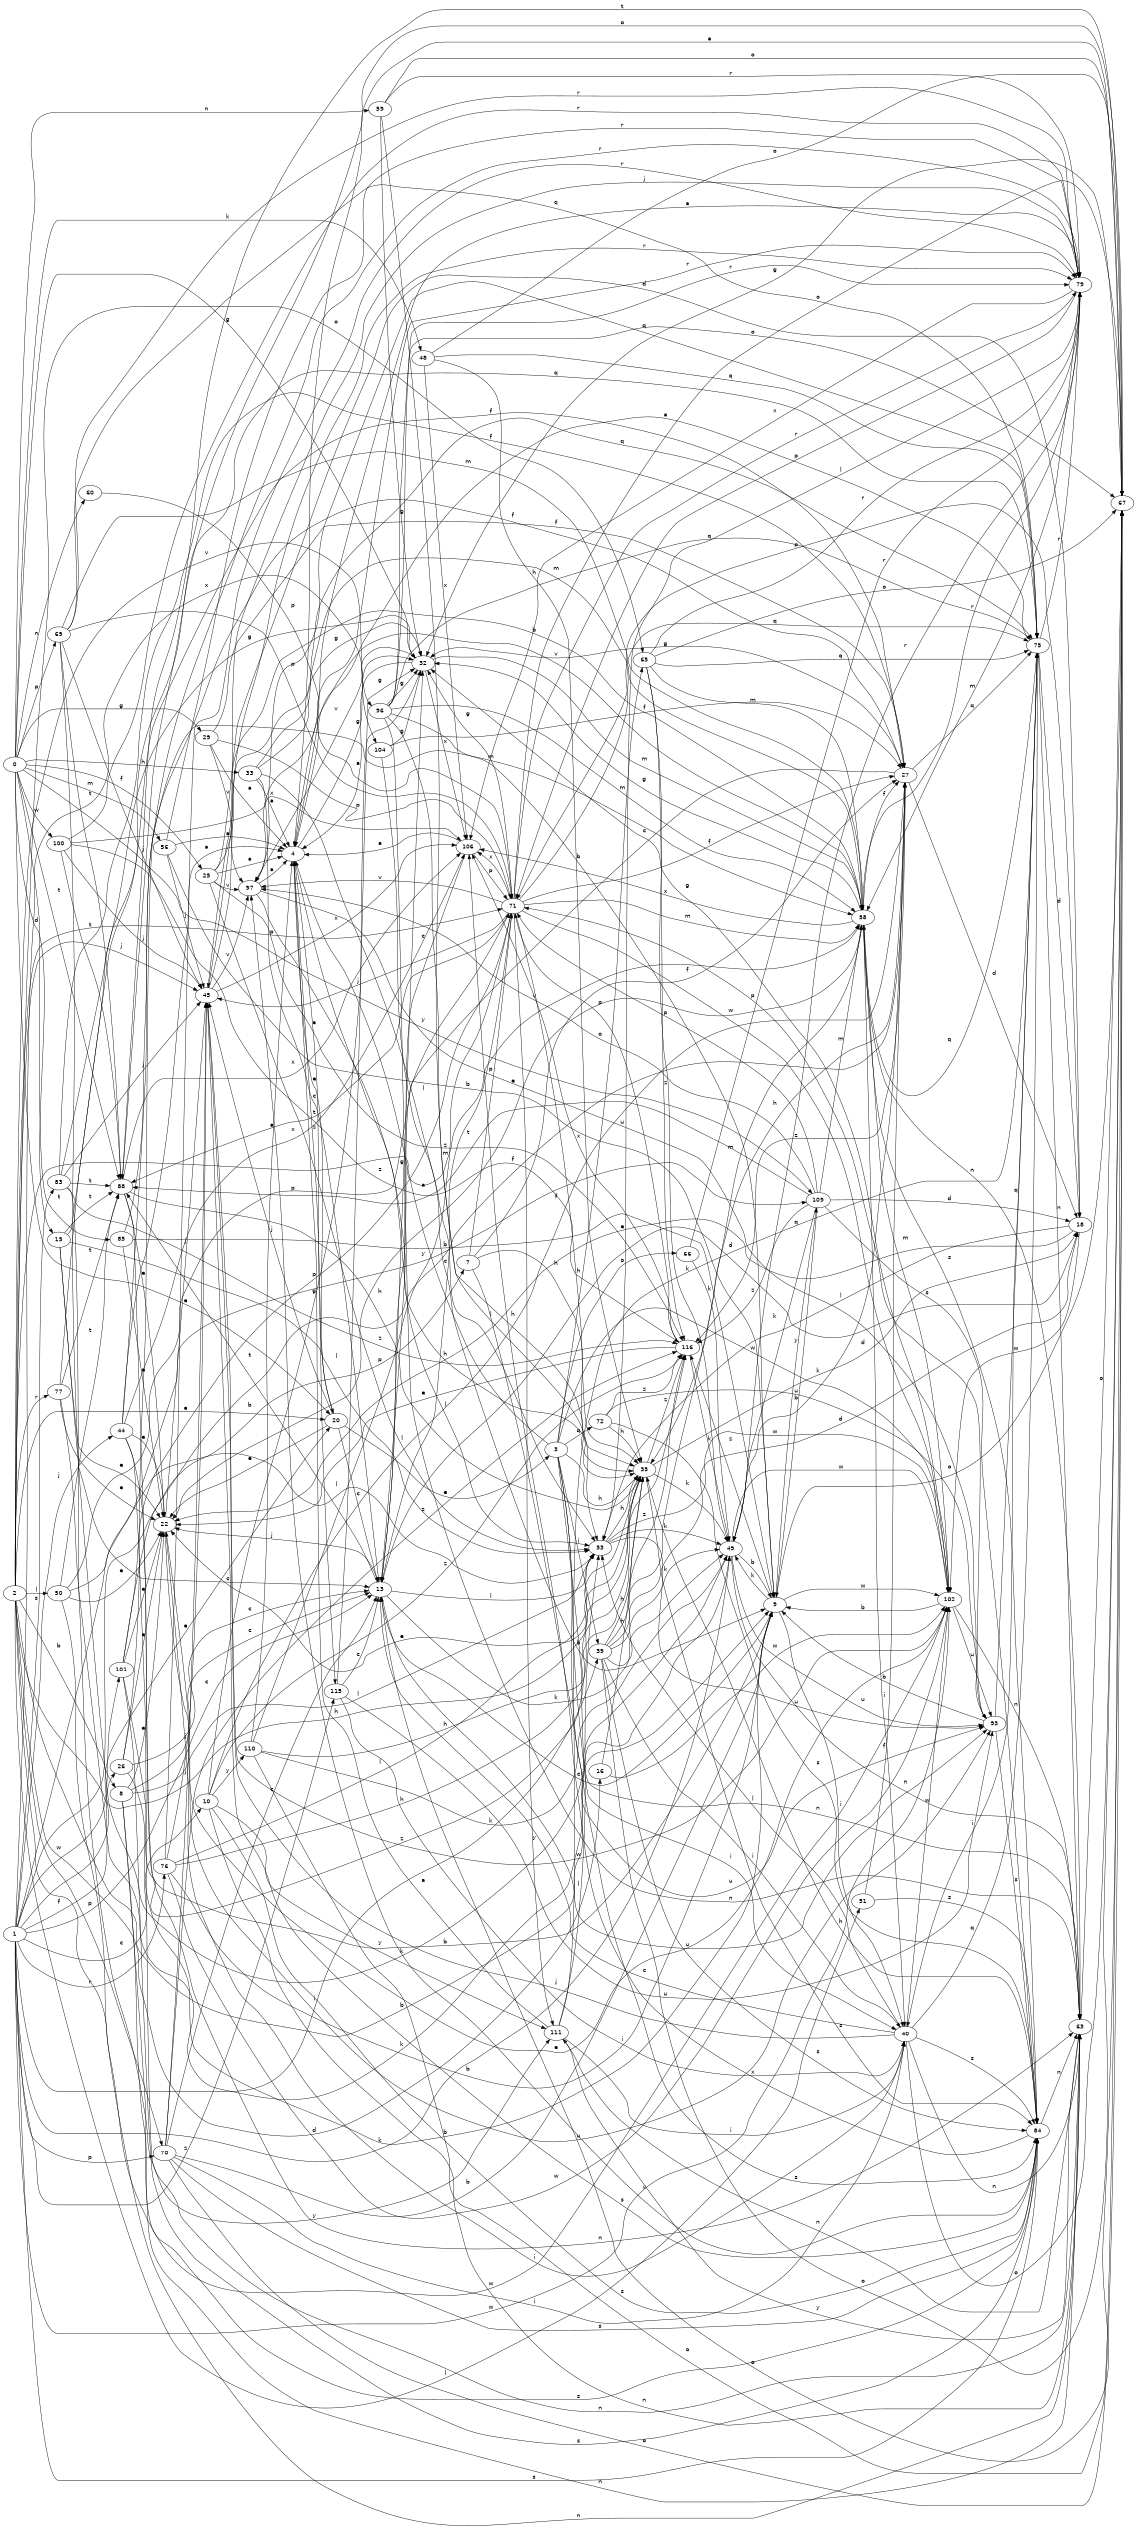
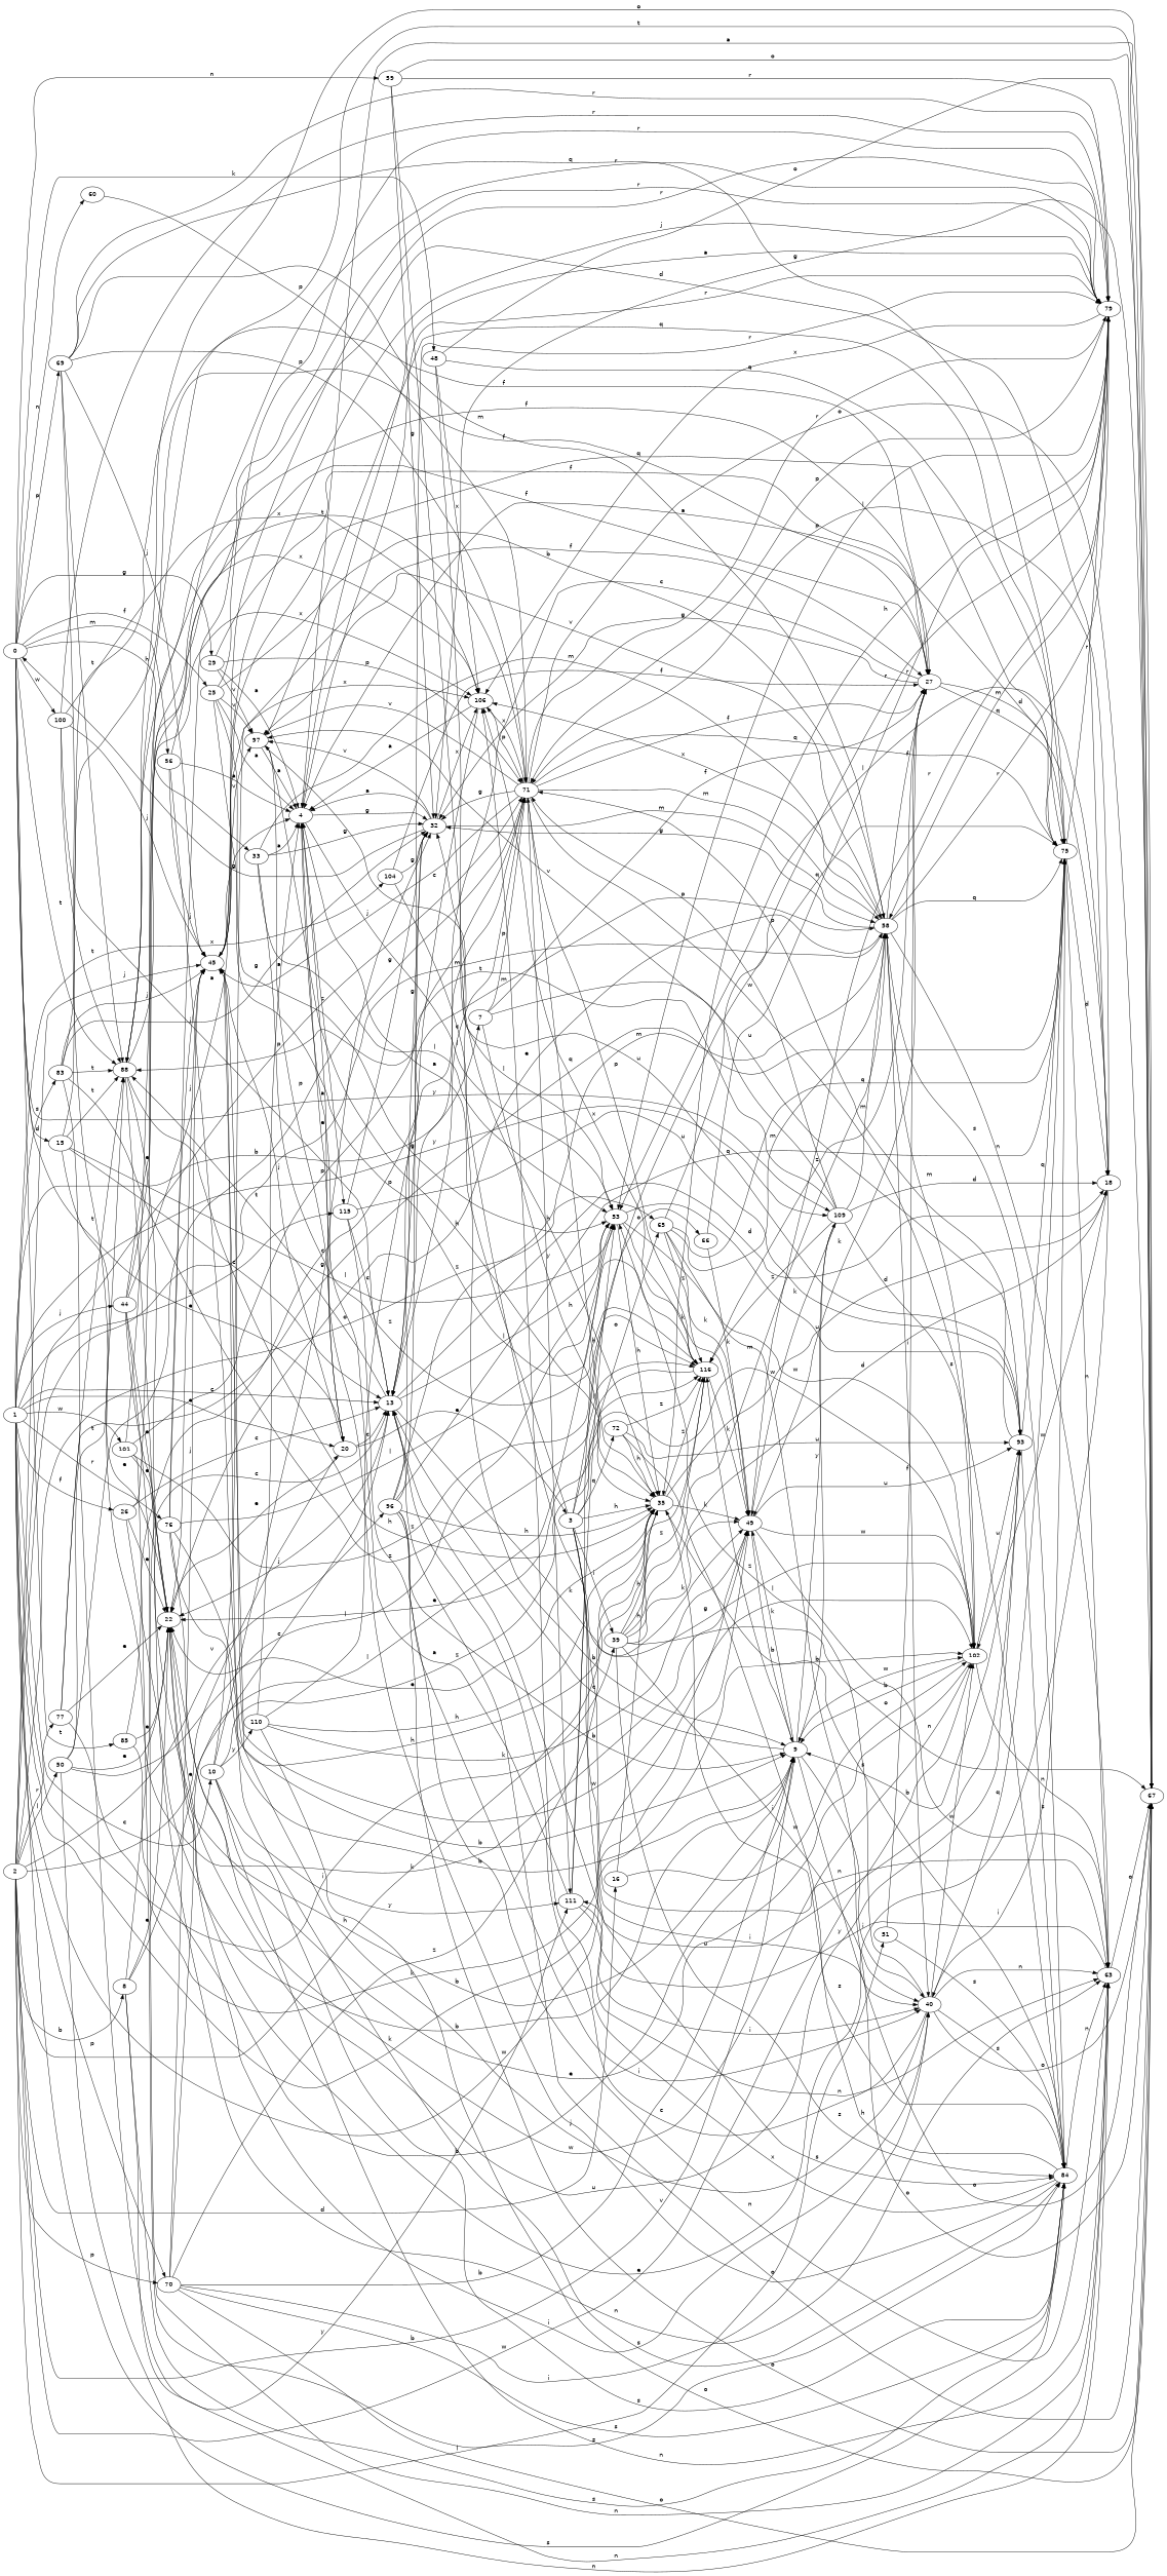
  strict digraph {
    fontname="DejaVu Sans"
    rankdir=LR
    node [fontname="DejaVu Sans"]
    edge [fontname="DejaVu Sans"]
    0
    15
    20
    25
    29
    32
    33
    48
    56
    59
    60
    69
    85
    88
    100
    109
    13
    53
    27
    22
    45
    3
    4
    58
    116
    18
    97
    71
    106
    35
    67
    75
    9
    79
    49
    63
    84
    1
    7
    10
    26
    39
    44
    70
    76
    83
    101
    102
    104
    115
    93
    110
    111
    40
    2
    8
    16
    50
    51
    65
    77
    96
    66
    72
    0 -> 15 [label=d]
    0 -> 20 [label=e]
    0 -> 25 [label=f]
    0 -> 29 [label=g]
-   0 -> 32 [label=g]
+   32 -> 0 [label=g]
    0 -> 33 [label=h]
    0 -> 48 [label=k]
    0 -> 56 [label=m]
    0 -> 59 [label=n]
    0 -> 60 [label=n]
    0 -> 69 [label=p]
    0 -> 85 [label=t]
    0 -> 88 [label=t]
    0 -> 100 [label=w]
    0 -> 109 [label=y]
    15 -> 88 [label=t]
    15 -> 13 [label=c]
    15 -> 53 [label=l]
    15 -> 27 [label=f]
    15 -> 22 [label=e]
    20 -> 13 [label=c]
    20 -> 22 [label=e]
    20 -> 45 [label=j]
    20 -> 3 [label=e]
    20 -> 4 [label=a]
    25 -> 53 [label=l]
    25 -> 4 [label=a]
    25 -> 58 [label=b]
    25 -> 116 [label=z]
    25 -> 18 [label=d]
    25 -> 97 [label=v]
    29 -> 27 [label=f]
    29 -> 4 [label=a]
    29 -> 97 [label=v]
    29 -> 71 [label=p]
    32 -> 4 [label=a]
    32 -> 58 [label=m]
    32 -> 97 [label=v]
    32 -> 106 [label=x]
    33 -> 32 [label=g]
    33 -> 13 [label=c]
    33 -> 53 [label=l]
    33 -> 4 [label=a]
    33 -> 58 [label=m]
    48 -> 106 [label=x]
    48 -> 35 [label=h]
    48 -> 67 [label=o]
    48 -> 75 [label=q]
    56 -> 45 [label=j]
    56 -> 4 [label=a]
    56 -> 9 [label=b]
    56 -> 79 [label=r]
    59 -> 32 [label=g]
    59 -> 53 [label=l]
    59 -> 67 [label=o]
    59 -> 79 [label=r]
    60 -> 71 [label=p]
    69 -> 88 [label=t]
    69 -> 45 [label=j]
    69 -> 58 [label=m]
    69 -> 71 [label=p]
    69 -> 75 [label=q]
    69 -> 79 [label=r]
    69 -> 49 [label=k]
    85 -> 22 [label=e]
    85 -> 58 [label=m]
    85 -> 9 [label=b]
    88 -> 22 [label=e]
    88 -> 106 [label=x]
    88 -> 35 [label=h]
    88 -> 67 [label=o]
    88 -> 63 [label=n]
    100 -> 88 [label=t]
    100 -> 45 [label=j]
    100 -> 116 [label=z]
    100 -> 106 [label=x]
    100 -> 79 [label=r]
    109 -> 88 [label=t]
    109 -> 58 [label=m]
    109 -> 116 [label=z]
    109 -> 18 [label=d]
    109 -> 97 [label=v]
    109 -> 71 [label=p]
    109 -> 9 [label=b]
    109 -> 49 [label=k]
    109 -> 84 [label=s]
    13 -> 32 [label=g]
    13 -> 88 [label=t]
    13 -> 53 [label=l]
    13 -> 22 [label=j]
    13 -> 18 [label=d]
    13 -> 67 [label=o]
    13 -> 49 [label=k]
    13 -> 93 [label=u]
    53 -> 35 [label=h]
    53 -> 49 [label=k]
    53 -> 102 [label=w]
    53 -> 93 [label=u]
    27 -> 32 [label=g]
    27 -> 13 [label=c]
    27 -> 116 [label=z]
    27 -> 18 [label=d]
    27 -> 75 [label=q]
    27 -> 49 [label=k]
    22 -> 45 [label=j]
    22 -> 93 [label=u]
    22 -> 40 [label=i]
    45 -> 97 [label=v]
    45 -> 106 [label=x]
    45 -> 75 [label=q]
    45 -> 79 [label=r]
    45 -> 84 [label=s]
    45 -> 102 [label=w]
    3 -> 4 [label=a]
    3 -> 35 [label=h]
    3 -> 63 [label=n]
    3 -> 84 [label=s]
    3 -> 39 [label=i]
    3 -> 102 [label=w]
    3 -> 40 [label=i]
    3 -> 65 [label=o]
    3 -> 66 [label=o]
    3 -> 72 [label=q]
    4 -> 20 [label=e]
    4 -> 32 [label=g]
    4 -> 53 [label=l]
    4 -> 79 [label=r]
    4 -> 115 [label=z]
    58 -> 32 [label=g]
    58 -> 27 [label=f]
    58 -> 22 [label=e]
    58 -> 97 [label=v]
    58 -> 106 [label=x]
    58 -> 75 [label=q]
    58 -> 79 [label=r]
    58 -> 63 [label=n]
    58 -> 84 [label=s]
    58 -> 40 [label=i]
    116 -> 22 [label=e]
    116 -> 71 [label=p]
    116 -> 106 [label=x]
    116 -> 49 [label=k]
    18 -> 53 [label=l]
    18 -> 22 [label=e]
    18 -> 71 [label=p]
    18 -> 102 [label=w]
    97 -> 4 [label=a]
    97 -> 35 [label=h]
    97 -> 75 [label=q]
    97 -> 93 [label=u]
    71 -> 32 [label=g]
    71 -> 88 [label=t]
    71 -> 13 [label=c]
    71 -> 27 [label=f]
    71 -> 45 [label=j]
    71 -> 58 [label=m]
    71 -> 97 [label=v]
    71 -> 106 [label=x]
    71 -> 35 [label=h]
    71 -> 67 [label=o]
    71 -> 75 [label=q]
    71 -> 79 [label=r]
    71 -> 102 [label=w]
    71 -> 111 [label=y]
    106 -> 13 [label=c]
    106 -> 4 [label=a]
    106 -> 71 [label=p]
    35 -> 22 [label=e]
    35 -> 116 [label=z]
    35 -> 18 [label=d]
    35 -> 49 [label=k]
    35 -> 84 [label=s]
    67 -> 32 [label=g]
    67 -> 88 [label=t]
    67 -> 4 [label=a]
    75 -> 4 [label=a]
    75 -> 18 [label=d]
    75 -> 79 [label=r]
    75 -> 63 [label=n]
    75 -> 40 [label=i]
    9 -> 109 [label=y]
    9 -> 13 [label=c]
    9 -> 116 [label=z]
    9 -> 67 [label=o]
    9 -> 49 [label=k]
    9 -> 102 [label=w]
    9 -> 40 [label=i]
    79 -> 53 [label=l]
    79 -> 45 [label=j]
    79 -> 4 [label=a]
    79 -> 58 [label=m]
    79 -> 71 [label=p]
    79 -> 106 [label=x]
-   27 -> 35 [label=h]
+   79 -> 35 [label=h]
    49 -> 9 [label=b]
    49 -> 79 [label=r]
    49 -> 63 [label=n]
    49 -> 102 [label=w]
    49 -> 93 [label=u]
    63 -> 67 [label=o]
    63 -> 111 [label=y]
    84 -> 97 [label=v]
    84 -> 106 [label=x]
    84 -> 35 [label=h]
    84 -> 63 [label=n]
    1 -> 20 [label=e]
    1 -> 109 [label=y]
    1 -> 13 [label=c]
    1 -> 49 [label=k]
    1 -> 84 [label=s]
    1 -> 7 [label=b]
    1 -> 10 [label=c]
    1 -> 26 [label=f]
    1 -> 39 [label=i]
    1 -> 44 [label=j]
    1 -> 70 [label=p]
    1 -> 76 [label=r]
    1 -> 83 [label=s]
    1 -> 101 [label=w]
    1 -> 102 [label=w]
    1 -> 104 [label=x]
    1 -> 115 [label=z]
    7 -> 27 [label=f]
    7 -> 71 [label=p]
    7 -> 35 [label=h]
    7 -> 93 [label=u]
    10 -> 32 [label=g]
    10 -> 27 [label=f]
    10 -> 116 [label=z]
    10 -> 63 [label=n]
    10 -> 84 [label=s]
    10 -> 110 [label=y]
    10 -> 111 [label=y]
    26 -> 13 [label=c]
    26 -> 22 [label=e]
    26 -> 9 [label=b]
    26 -> 79 [label=r]
    39 -> 58 [label=m]
    39 -> 116 [label=z]
    39 -> 18 [label=d]
    39 -> 35 [label=h]
    39 -> 67 [label=o]
    39 -> 49 [label=k]
    39 -> 84 [label=s]
    39 -> 40 [label=i]
    44 -> 27 [label=f]
    44 -> 22 [label=e]
    44 -> 4 [label=a]
    44 -> 106 [label=x]
    44 -> 9 [label=b]
    44 -> 63 [label=n]
    70 -> 13 [label=c]
    70 -> 45 [label=j]
    70 -> 116 [label=z]
    70 -> 67 [label=o]
    70 -> 9 [label=b]
    70 -> 84 [label=s]
    70 -> 40 [label=i]
    76 -> 53 [label=l]
    76 -> 45 [label=j]
    76 -> 35 [label=h]
    76 -> 9 [label=b]
    76 -> 79 [label=r]
    76 -> 102 [label=w]
    83 -> 32 [label=g]
    83 -> 88 [label=t]
    83 -> 27 [label=f]
    83 -> 45 [label=j]
    83 -> 116 [label=z]
    83 -> 111 [label=y]
    101 -> 27 [label=f]
    101 -> 22 [label=e]
    101 -> 116 [label=z]
    101 -> 71 [label=p]
    101 -> 84 [label=s]
    102 -> 32 [label=g]
    102 -> 22 [label=e]
    102 -> 58 [label=m]
    102 -> 9 [label=b]
    102 -> 63 [label=n]
    102 -> 93 [label=u]
    104 -> 32 [label=g]
    104 -> 27 [label=f]
    104 -> 9 [label=b]
    115 -> 32 [label=g]
    115 -> 13 [label=c]
    115 -> 93 [label=u]
    115 -> 40 [label=i]
    93 -> 71 [label=p]
    93 -> 75 [label=q]
    93 -> 9 [label=b]
    93 -> 84 [label=s]
    110 -> 4 [label=a]
    110 -> 71 [label=p]
    110 -> 35 [label=h]
    110 -> 67 [label=o]
    110 -> 49 [label=k]
    111 -> 53 [label=l]
    111 -> 4 [label=a]
    111 -> 75 [label=q]
    111 -> 63 [label=n]
    111 -> 40 [label=i]
    40 -> 13 [label=c]
    40 -> 53 [label=l]
    40 -> 45 [label=j]
    40 -> 67 [label=o]
    40 -> 75 [label=q]
    40 -> 63 [label=n]
    40 -> 84 [label=s]
    40 -> 102 [label=w]
    2 -> 20 [label=e]
    2 -> 45 [label=j]
    2 -> 58 [label=m]
    2 -> 71 [label=p]
    2 -> 35 [label=h]
    2 -> 9 [label=b]
    2 -> 70 [label=p]
    2 -> 102 [label=w]
    2 -> 8 [label=b]
    2 -> 16 [label=d]
    2 -> 50 [label=l]
    2 -> 51 [label=l]
    2 -> 65 [label=o]
    2 -> 77 [label=r]
    2 -> 96 [label=v]
    8 -> 13 [label=c]
    8 -> 53 [label=l]
    8 -> 22 [label=e]
    8 -> 63 [label=n]
    8 -> 84 [label=s]
    16 -> 35 [label=h]
    16 -> 102 [label=w]
    50 -> 88 [label=t]
    50 -> 53 [label=l]
    50 -> 22 [label=e]
    50 -> 71 [label=p]
    50 -> 63 [label=n]
    51 -> 27 [label=f]
    51 -> 84 [label=s]
    65 -> 58 [label=m]
    65 -> 116 [label=z]
    65 -> 67 [label=o]
    65 -> 75 [label=q]
    65 -> 79 [label=r]
    65 -> 49 [label=k]
    77 -> 88 [label=t]
    77 -> 22 [label=e]
    77 -> 75 [label=q]
    77 -> 49 [label=k]
    96 -> 32 [label=g]
    96 -> 58 [label=m]
    96 -> 35 [label=h]
    96 -> 67 [label=o]
    96 -> 75 [label=q]
    96 -> 9 [label=b]
    96 -> 79 [label=r]
    96 -> 63 [label=n]
    66 -> 79 [label=r]
    66 -> 49 [label=k]
    72 -> 116 [label=z]
    72 -> 35 [label=h]
    72 -> 84 [label=s]
    72 -> 93 [label=u]
  }
